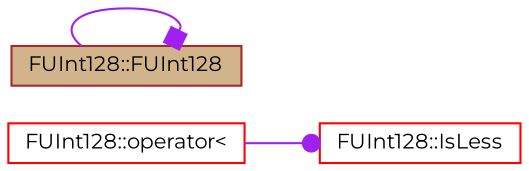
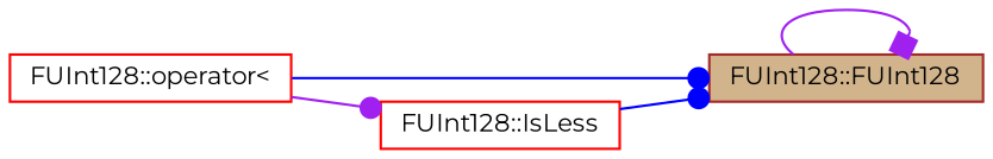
  digraph {
    fontname=Montserrat
    rankdir=LR
    node [color=red fillcolor=white fontname=Montserrat fontsize=10 shape=box style=filled]
    edge [arrowhead=dot color=blue fontname=Montserrat fontsize=10 labelfontname=Helvetica labelfontsize=10 style=solid]
    n1 [fontcolor=black height=0.2 label="FUInt128::operator\<" width=0.4]
    n2 [color=brown fillcolor=tan height=0.2 label="FUInt128::FUInt128" width=0.4]
    n3 [height=0.2 label="FUInt128::IsLess" width=0.4]
+   n1 -> n2
    n1 -> n3 [color=purple]
    n2 -> n2 [arrowhead=box color=purple]
+   n3 -> n2
  }
